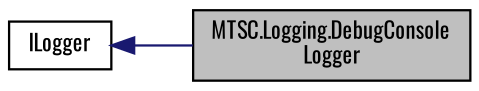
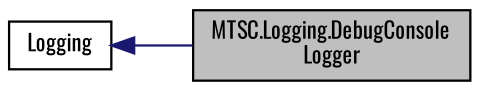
  digraph {
    rankdir=LR
    fontname=Oswald
    node [color=black fontname=Oswald fontsize=10 shape=record style=filled]
    n1 [fillcolor=grey75 fontcolor=black height=0.2 label="MTSC.Logging.DebugConsole\lLogger" width=0.4]
-   n2 [fillcolor=white height=0.2 label=ILogger width=0.4]
+   n2 [fillcolor=white height=0.2 label=Logging width=0.4]
    n2 -> n1 [color=midnightblue dir=back fontname=Oswald fontsize=10 labelfontname=Helvetica labelfontsize=10 style=solid]
  }
